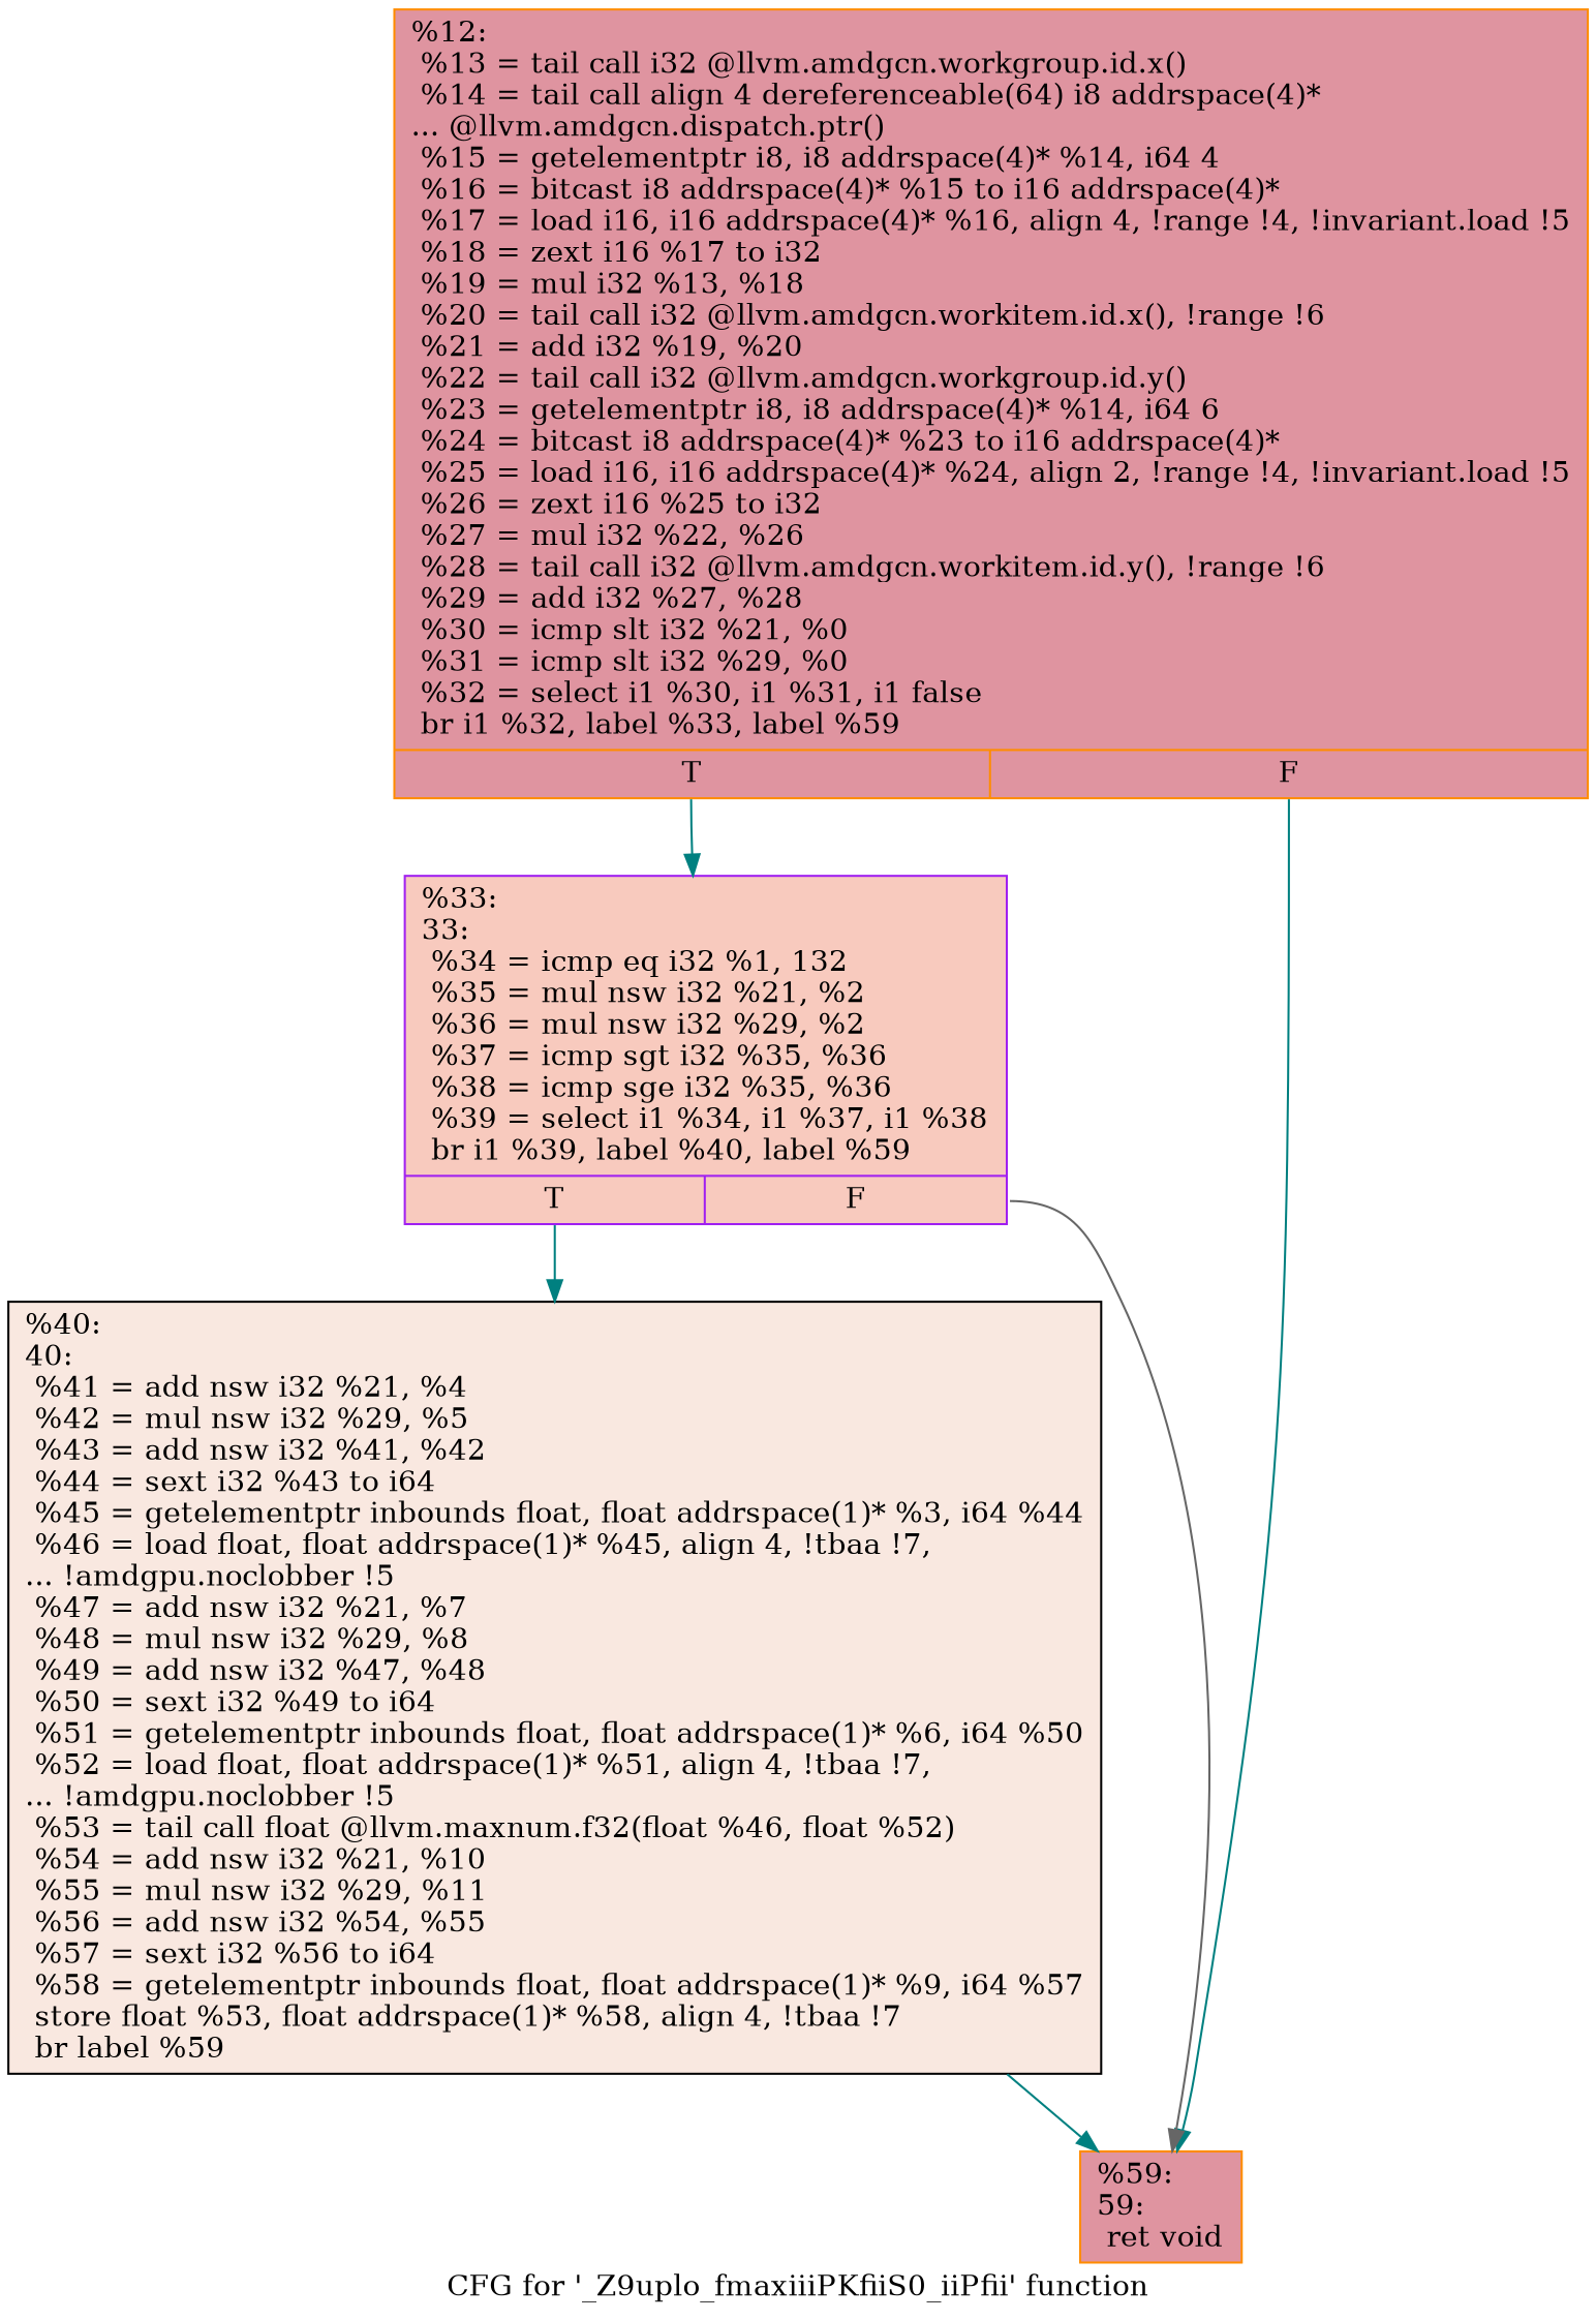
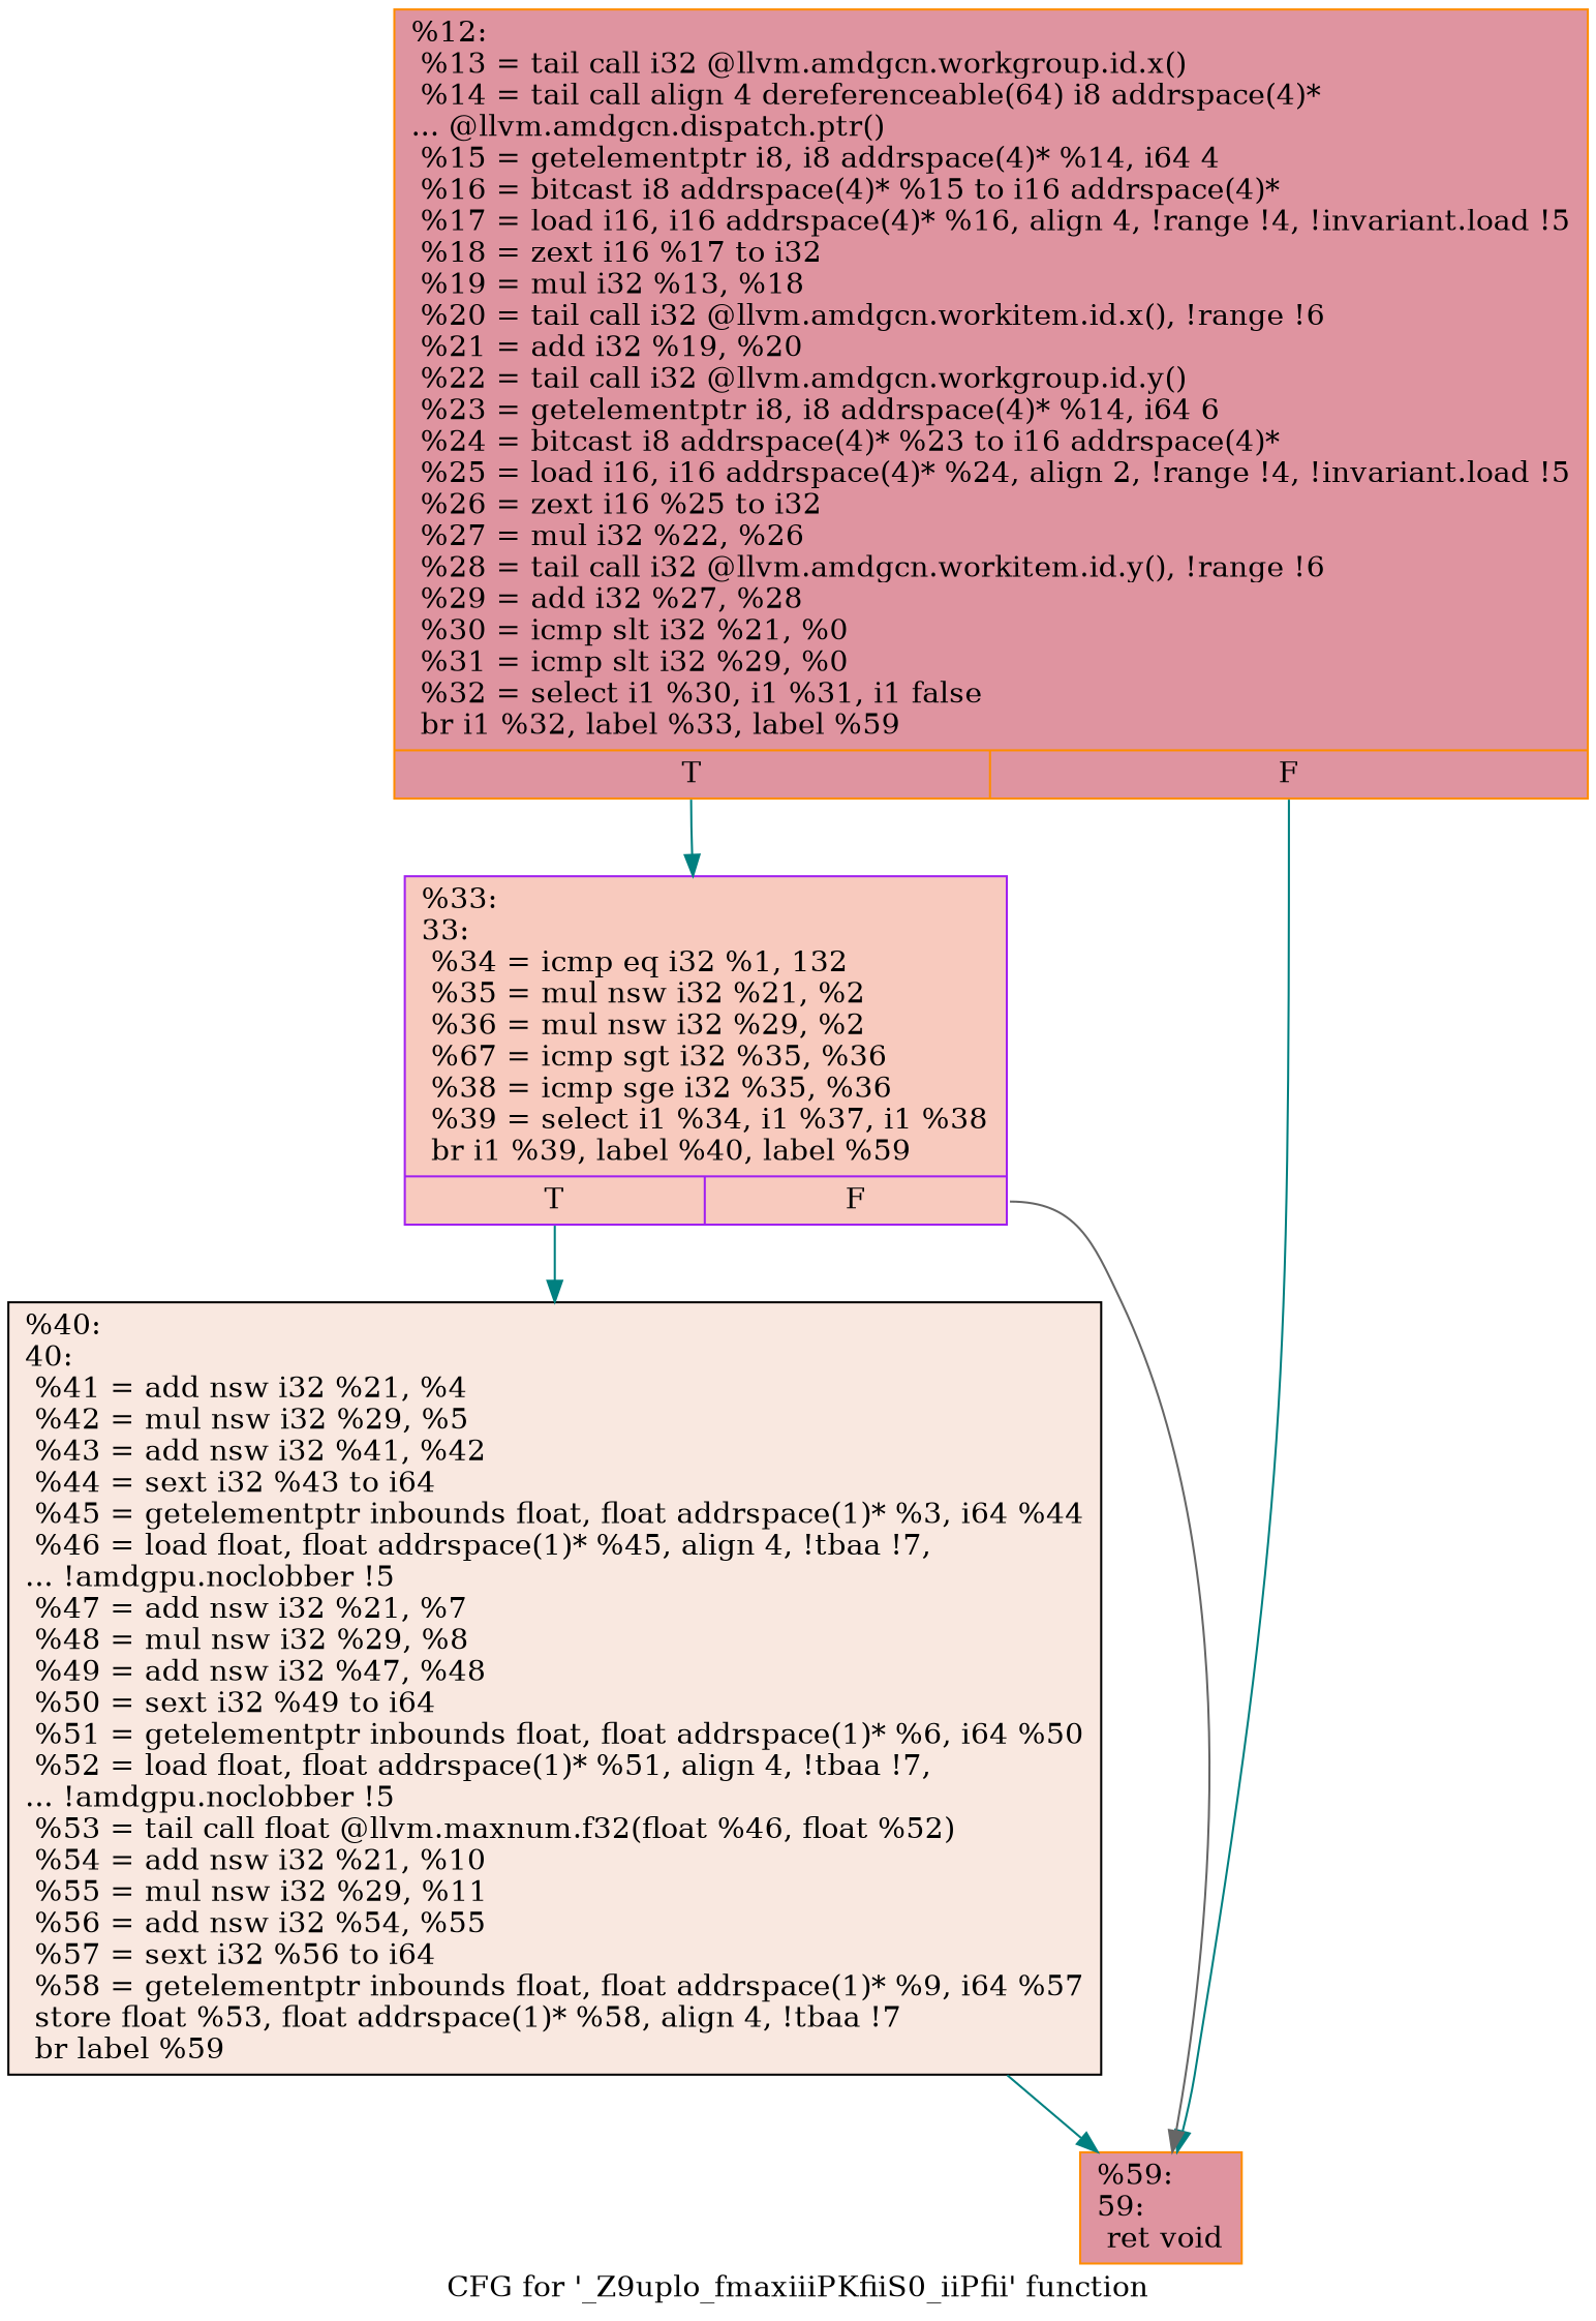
  digraph {
    label="CFG for '_Z9uplo_fmaxiiiPKfiiS0_iiPfii' function"
    node [color=darkorange fillcolor="#b70d2870" shape=record style=filled]
    edge [tailport=s0 color=teal]
    n1 [label="{%12:\l  %13 = tail call i32 @llvm.amdgcn.workgroup.id.x()\l  %14 = tail call align 4 dereferenceable(64) i8 addrspace(4)*\l... @llvm.amdgcn.dispatch.ptr()\l  %15 = getelementptr i8, i8 addrspace(4)* %14, i64 4\l  %16 = bitcast i8 addrspace(4)* %15 to i16 addrspace(4)*\l  %17 = load i16, i16 addrspace(4)* %16, align 4, !range !4, !invariant.load !5\l  %18 = zext i16 %17 to i32\l  %19 = mul i32 %13, %18\l  %20 = tail call i32 @llvm.amdgcn.workitem.id.x(), !range !6\l  %21 = add i32 %19, %20\l  %22 = tail call i32 @llvm.amdgcn.workgroup.id.y()\l  %23 = getelementptr i8, i8 addrspace(4)* %14, i64 6\l  %24 = bitcast i8 addrspace(4)* %23 to i16 addrspace(4)*\l  %25 = load i16, i16 addrspace(4)* %24, align 2, !range !4, !invariant.load !5\l  %26 = zext i16 %25 to i32\l  %27 = mul i32 %22, %26\l  %28 = tail call i32 @llvm.amdgcn.workitem.id.y(), !range !6\l  %29 = add i32 %27, %28\l  %30 = icmp slt i32 %21, %0\l  %31 = icmp slt i32 %29, %0\l  %32 = select i1 %30, i1 %31, i1 false\l  br i1 %32, label %33, label %59\l|{<s0>T|<s1>F}}"]
-   n2 [color=purple fillcolor="#ef886b70" label="{%33:\l33:                                               \l  %34 = icmp eq i32 %1, 132\l  %35 = mul nsw i32 %21, %2\l  %36 = mul nsw i32 %29, %2\l  %37 = icmp sgt i32 %35, %36\l  %38 = icmp sge i32 %35, %36\l  %39 = select i1 %34, i1 %37, i1 %38\l  br i1 %39, label %40, label %59\l|{<s0>T|<s1>F}}"]
+   n2 [color=purple fillcolor="#ef886b70" label="{%33:\l33:                                               \l  %34 = icmp eq i32 %1, 132\l  %35 = mul nsw i32 %21, %2\l  %36 = mul nsw i32 %29, %2\l  %67 = icmp sgt i32 %35, %36\l  %38 = icmp sge i32 %35, %36\l  %39 = select i1 %34, i1 %37, i1 %38\l  br i1 %39, label %40, label %59\l|{<s0>T|<s1>F}}"]
    n3 [label="{%59:\l59:                                               \l  ret void\l}"]
    n4 [color=black fillcolor="#f1ccb870" label="{%40:\l40:                                               \l  %41 = add nsw i32 %21, %4\l  %42 = mul nsw i32 %29, %5\l  %43 = add nsw i32 %41, %42\l  %44 = sext i32 %43 to i64\l  %45 = getelementptr inbounds float, float addrspace(1)* %3, i64 %44\l  %46 = load float, float addrspace(1)* %45, align 4, !tbaa !7,\l... !amdgpu.noclobber !5\l  %47 = add nsw i32 %21, %7\l  %48 = mul nsw i32 %29, %8\l  %49 = add nsw i32 %47, %48\l  %50 = sext i32 %49 to i64\l  %51 = getelementptr inbounds float, float addrspace(1)* %6, i64 %50\l  %52 = load float, float addrspace(1)* %51, align 4, !tbaa !7,\l... !amdgpu.noclobber !5\l  %53 = tail call float @llvm.maxnum.f32(float %46, float %52)\l  %54 = add nsw i32 %21, %10\l  %55 = mul nsw i32 %29, %11\l  %56 = add nsw i32 %54, %55\l  %57 = sext i32 %56 to i64\l  %58 = getelementptr inbounds float, float addrspace(1)* %9, i64 %57\l  store float %53, float addrspace(1)* %58, align 4, !tbaa !7\l  br label %59\l}"]
    n1 -> n2
    n1 -> n3 [tailport=s1]
    n2 -> n3 [tailport=s1 color=gray40]
    n2 -> n4
    n4 -> n3 [tailport=""]
  }
